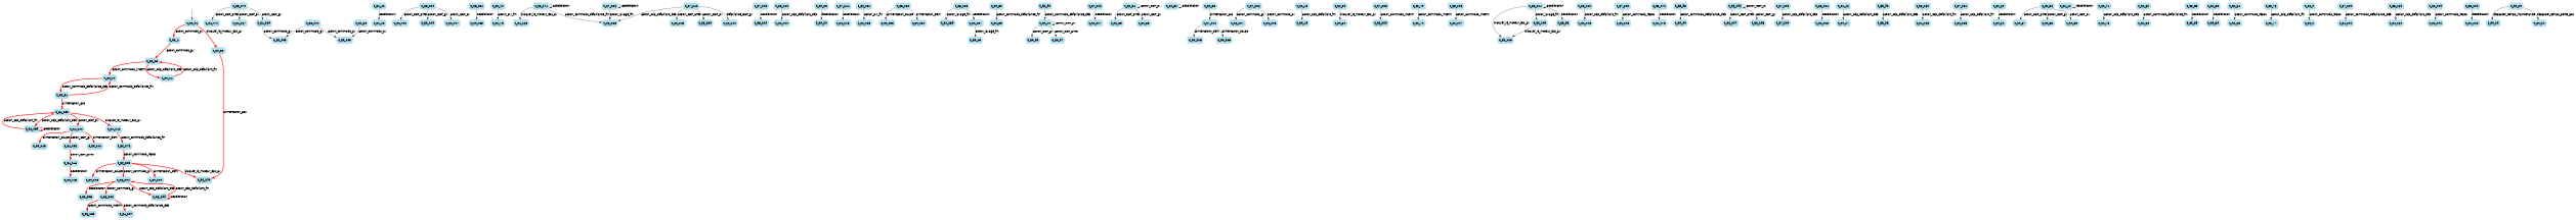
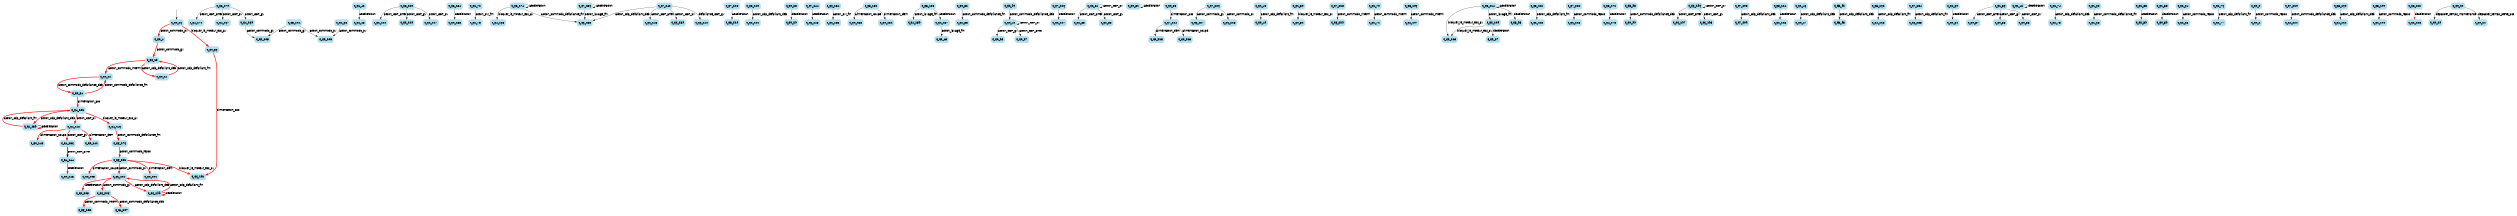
  digraph {
    fontname="DejaVu Sans"
    rankdir=TB
    node [fontname="DejaVu Sans" style="rounded, filled" color=lightblue2 shape=box]
    edge [fontname="DejaVu Sans"]
    start_c_q0_16 [style=invisible color="" shape=""]
    n2 [label=c_q0_16]
    n3 [label=c_q0_4]
    n4 [label=c_q0_36]
    n5 [label=c_q5_170]
    n6 [label=c_q4_171]
    n7 [label=c_q4_167]
    n8 [label=c_q4_169]
    n9 [label=c_q2_105]
    n10 [label=c_q2_103]
    n11 [label=c_q1_42]
    n12 [label=c_q1_43]
    n13 [label=c_q2_121]
    n14 [label=c_q4_132]
    n15 [label=c_q4_139]
    n16 [label=c_q4_146]
    n17 [label=c_q4_142]
    n18 [label=c_q6_176]
    n19 [label=c_q0_143]
    n20 [label=c_q0_141]
    n21 [label=c_q4_136]
    n22 [label=c_q5_154]
    n23 [label=c_q0_155]
    n24 [label=c_q0_14]
    n25 [label=c_q0_15]
    n26 [label=c_q0_11]
    n27 [label=c_q2_72]
    n28 [label=c_q2_73]
    n29 [label=c_q4_165]
    n30 [label=c_q7_218]
    n31 [label=c_q3_219]
    n32 [label=c_q2_111]
    n33 [label=c_q0_28]
    n34 [label=c_q0_29]
    n35 [label=c_q7_244]
    n36 [label=c_q6_245]
    n37 [label=c_q2_119]
    n38 [label=c_q5_174]
    n39 [label=c_q6_233]
    n40 [label=c_q3_120]
    n41 [label=c_q2_117]
    n42 [label=c_q6_185]
    n43 [label=c_q2_205]
    n44 [label=c_q5_152]
    n45 [label=c_q0_153]
    n46 [label=c_q0_151]
    n47 [label=c_q0_45]
    n48 [label=c_q2_33]
    n49 [label=c_q2_90]
    n50 [label=c_q0_41]
    n51 [label=c_q0_25]
    n52 [label=c_q0_27]
    n53 [label=c_q7_216]
    n54 [label=c_q2_217]
    n55 [label=c_q2_85]
    n56 [label=c_q6_206]
    n57 [label=c_q6_183]
    n58 [label=c_q4_207]
    n59 [label=c_q0_31]
    n60 [label=c_q0_213]
    n61 [label=c_q6_227]
    n62 [label=c_q1_48]
    n63 [label=c_q0_49]
    n64 [label=c_q1_50]
    n65 [label=c_q0_51]
    n66 [label=c_q0_215]
    n67 [label=c_q6_229]
    n68 [label=c_q0_34]
    n69 [label=c_q2_71]
    n70 [label=c_q2_107]
    n71 [label=c_q2_115]
    n72 [label=c_q3_114]
    n73 [label=c_q2_109]
    n74 [label=c_q3_95]
+   n75 [label=c_q2_87]
    n76 [label=c_q3_112]
    n77 [label=c_q2_113]
    n78 [label=c_q4_144]
    n79 [label=c_q0_145]
    n80 [label=c_q6_223]
    n81 [label=c_q5_172]
    n82 [label=c_q4_173]
    n83 [label=c_q6_202]
    n84 [label=c_q0_203]
    n85 [label=c_q6_204]
    n86 [label=c_q0_201]
    n87 [label=c_q6_191]
    n88 [label=c_q3_98]
    n89 [label=c_q0_99]
    n90 [label=c_q6_197]
    n91 [label=c_q6_243]
    n92 [label=c_q7_208]
    n93 [label=c_q7_209]
    n94 [label=c_q2_125]
    n95 [label=c_q0_47]
    n96 [label=c_q3_92]
    n97 [label=c_q3_93]
    n98 [label=c_q5_158]
    n99 [label=c_q4_159]
    n100 [label=c_q1_157]
    n101 [label=c_q3_124]
    n102 [label=c_q4_163]
    n103 [label=c_q6_199]
    n104 [label=c_q7_222]
    n105 [label=c_q6_235]
    n106 [label=c_q0_61]
    n107 [label=c_q6_225]
    n108 [label=c_q0_57]
    n109 [label=c_q1_41]
    n110 [label=c_q2_74]
    n111 [label=c_q2_75]
    n112 [label=c_q2_70]
    n113 [label=c_q1_46]
    n114 [label=c_q1_62]
    n115 [label=c_q2_63]
    n116 [label=c_q3_106]
    n117 [label=c_q2_39]
    n118 [label=c_q0_55]
    n119 [label=c_q0_53]
    n120 [label=c_q2_84]
    n121 [label=c_q2_83]
    n122 [label=c_q1_56]
    n123 [label=c_q1_60]
    n124 [label=c_q0_38]
    n125 [label=c_q7_214]
    n126 [label=c_q1_58]
    n127 [label=c_q0_59]
    n128 [label=c_q2_64]
    n129 [label=c_q2_65]
    n130 [label=c_q6_195]
    n131 [label=c_q2_68]
    n132 [label=c_q7_226]
    n133 [label=c_q7_234]
    n134 [label=c_q2_76]
    n135 [label=c_q2_77]
    n136 [label=c_q6_196]
    n137 [label=c_q3_110]
    n138 [label=c_q0_1]
    n139 [label=c_q4_221]
    n140 [label=c_q4_161]
    n141 [label=c_q0_0]
    n142 [label=c_q2_88]
    n143 [label=c_q5_100]
    n144 [label=c_q2_101]
    n145 [label=c_q2_123]
    n146 [label=c_q7_228]
    n147 [label=c_q0_32]
    n148 [label=c_q0_19]
    n149 [label=c_q6_239]
    n150 [label=c_q0_21]
    n151 [label=c_q0_20]
    n152 [label=c_q3_104]
    n153 [label=c_q6_184]
    n154 [label=c_q5_160]
    n155 [label=c_q7_220]
    n156 [label=c_q7_236]
    n157 [label=c_q5_162]
    n158 [label=c_q3_122]
    n159 [label=c_q7_242]
    n160 [label=c_q6_241]
    start_c_q0_16 -> n2
    n2 -> n3 [color=red label=action_commodo_pv penwidth=3]
    n2 -> n4 [color=red label=bloquer_le_moteur_ess_av penwidth=3]
    n3 -> n25 [color=red label=action_commodo_gv penwidth=3]
    n4 -> n87 [color=red label=alimentation_acc penwidth=3]
    n5 -> n6 [label=action_CDP_arret]
    n5 -> n7 [label=action_CDP_pv]
    n5 -> n8 [label=action_CDP_gv]
    n8 -> n9 [label=action_commodo_gv]
    n11 -> n12 [label=aeceleration]
    n14 -> n15 [color=red label=action_cdp_defaillant_deb penwidth=3]
    n14 -> n16 [color=red label=bloquer_le_moteur_ess_av penwidth=3]
    n14 -> n17 [color=red label=action_CDP_pv penwidth=3]
    n15 -> n14 [color=red label=action_cdp_defaillant_fin penwidth=3]
    n15 -> n15 [color=red label=aeceleration penwidth=3]
    n16 -> n18 [color=red label=action_commodo_defaillance_fin penwidth=3]
    n17 -> n19 [color=red label=alimentation_coupe penwidth=3]
    n17 -> n20 [color=red label=alimentation_dem penwidth=3]
    n17 -> n21 [color=red label=action_CDP_gv penwidth=3]
    n18 -> n83 [color=red label=action_commodo_repos penwidth=3]
-   n21 -> n78 [color=red label=action_CDP_arret penwidth=3]
+   n21 -> n78 [color=black label=action_CDP_arret penwidth=3]
    n22 -> n23 [label=aeceleration]
    n24 -> n25 [color=red label=action_cdp_defaillant_fin penwidth=3]
    n25 -> n24 [color=red label=action_cdp_defaillant_deb penwidth=3]
    n25 -> n26 [color=red label=action_commodo_interm penwidth=3]
    n26 -> n68 [color=red label=action_commodo_defaillance_deb penwidth=3]
    n27 -> n28 [label=action_pvi_fin]
    n30 -> n31 [label=aeceleration]
    n33 -> n34 [label=deceleration]
    n35 -> n36 [label=aeceleration]
    n38 -> n29 [label=bloquer_le_moteur_ess_av]
    n38 -> n38 [label=aeceleration]
    n38 -> n39 [label=action_commodo_defaillance_fin]
    n40 -> n13 [label=action_CDP_arret]
    n40 -> n37 [label=action_CDP_gv]
    n40 -> n41 [label=action_CDP_pv]
    n44 -> n45 [label=alimentation_coupe]
    n44 -> n46 [label=alimentation_dem]
    n49 -> n50 [label=action_commodo_defaillance_deb]
    n50 -> n50 [label=action_CDP_pv]
    n50 -> n51 [label=action_CDP_gv]
    n50 -> n52 [label=action_CDP_arret]
    n53 -> n54 [label=aeceleration]
    n56 -> n57 [color=red label=action_commodo_interm penwidth=3]
    n56 -> n58 [color=red label=action_commodo_defaillance_deb penwidth=3]
    n59 -> n59 [label=aeceleration]
    n62 -> n63 [label=action_cdp_defaillant_fin]
    n64 -> n65 [label=bloquer_le_moteur_ess_av]
    n68 -> n14 [color=red label=alimentation_acc penwidth=3]
    n68 -> n26 [color=red label=action_commodo_defaillance_fin penwidth=3]
    n72 -> n71 [label=bloquer_le_moteur_ess_av]
    n72 -> n72 [label=aeceleration]
    n72 -> n73 [label=action_lavage_fin]
    n72 -> n74 [label=deceleration]
    n73 -> n71 [label=bloquer_le_moteur_ess_av]
+   n73 -> n75 [label=deceleration]
    n76 -> n77 [label=action_cdp_defaillant_fin]
    n78 -> n79 [color=red label=aeceleration penwidth=3]
    n81 -> n82 [label=aeceleration]
    n83 -> n84 [color=red label=alimentation_coupe penwidth=3]
    n83 -> n85 [color=red label=action_commodo_pv penwidth=3]
    n83 -> n86 [color=red label=alimentation_dem penwidth=3]
    n83 -> n87 [color=red label=bloquer_le_moteur_ess_av penwidth=3]
    n85 -> n43 [color=red label=aeceleration penwidth=3]
    n85 -> n56 [color=red label=action_commodo_gv penwidth=3]
    n85 -> n103 [color=red label=action_cdp_defaillant_deb penwidth=3]
    n88 -> n89 [label=action_commodo_defaillance_deb]
    n92 -> n93 [label=action_cdp_defaillant_deb]
    n96 -> n97 [label=action_cdp_defaillant_deb]
    n98 -> n99 [label=action_lavage_fin]
    n98 -> n100 [label=aeceleration]
    n100 -> n47 [label=action_lavage_fin]
    n101 -> n94 [label=aeceleration]
    n103 -> n85 [color=red label=action_cdp_defaillant_fin penwidth=3]
    n103 -> n103 [color=red label=aeceleration penwidth=3]
    n104 -> n80 [label=action_commodo_repos]
    n109 -> n109 [label=deceleration]
    n110 -> n111 [label=action_cdp_defaillant_deb]
    n112 -> n69 [label=action_commodo_interm]
    n113 -> n95 [label=action_cdp_defaillant_deb]
    n114 -> n115 [label=action_commodo_defaillance_fin]
    n116 -> n70 [label=action_commodo_interm]
    n120 -> n55 [label=action_CDP_arret]
    n120 -> n120 [label=action_CDP_pv]
    n120 -> n121 [label=action_CDP_gv]
    n122 -> n108 [label=action_CDP_arret]
    n122 -> n118 [label=action_CDP_gv]
    n122 -> n119 [label=action_CDP_pv]
    n123 -> n106 [label=aeceleration]
    n124 -> n125 [label=alimentation_acc]
    n125 -> n60 [label=alimentation_dem]
    n125 -> n66 [label=alimentation_coupe]
    n126 -> n127 [label=deceleration]
    n128 -> n129 [label=action_commodo_repos]
    n131 -> n10 [label=action_commodo_pv]
    n132 -> n61 [label=action_commodo_gv]
    n132 -> n107 [label=action_commodo_pv]
    n133 -> n105 [label=action_cdp_defaillant_fin]
    n134 -> n135 [label=action_cdp_defaillant_fin]
    n136 -> n90 [label=action_CDP_arret]
    n136 -> n130 [label=action_CDP_gv]
    n136 -> n136 [label=action_CDP_pv]
    n137 -> n32 [label=action_cdp_defaillant_deb]
    n141 -> n138 [label=action_commodo_repos]
    n142 -> n117 [label=aeceleration]
    n143 -> n144 [label=action_commodo_repos]
    n146 -> n67 [label=action_commodo_interm]
    n147 -> n48 [label=action_commodo_defaillance_fin]
    n151 -> n148 [label=depasser_temps_maintenance]
    n151 -> n150 [label=depasser_temps_perte_acc]
    n152 -> n9 [label=action_commodo_gv]
    n152 -> n10 [label=action_commodo_pv]
    n153 -> n42 [label=action_pvi_fin]
    n154 -> n140 [label=action_cdp_defaillant_deb]
    n155 -> n139 [label=action_commodo_defaillance_deb]
    n156 -> n39 [label=action_lavage_fin]
    n156 -> n156 [label=aeceleration]
    n157 -> n102 [label=action_cdp_defaillant_fin]
-   n158 -> n145 [label=deceleration]
+   n158 -> n145 [label=deceleration color=red]
    n159 -> n39 [label=action_cdp_defaillant_deb]
    n159 -> n91 [label=action_CDP_arret]
    n159 -> n149 [label=action_CDP_pv]
    n159 -> n160 [label=defaillance_CDP_gv]
  }
